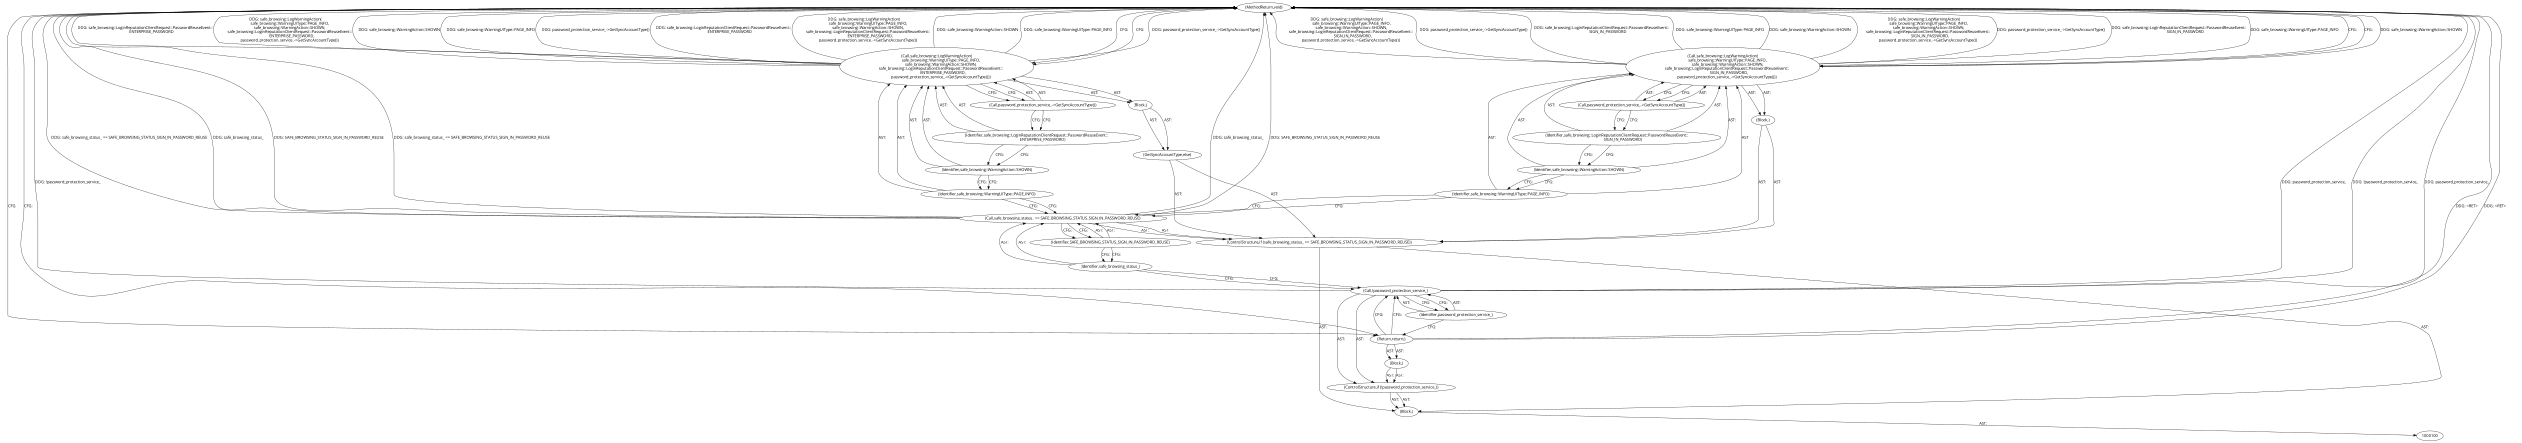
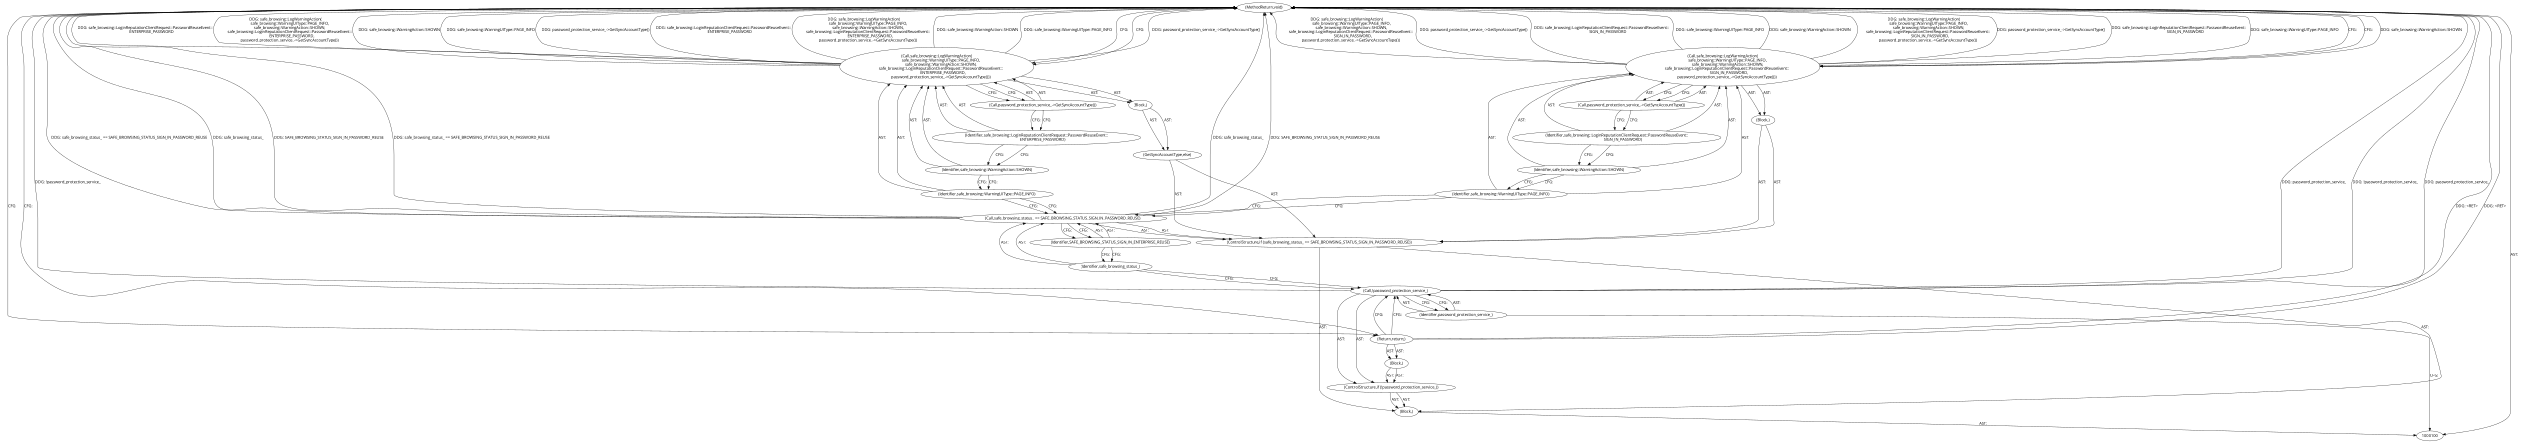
  digraph {
    fontname="Open Sans"
    node [fontname="Open Sans"]
    edge [fontname="Open Sans"]
    n1 [label="(MethodReturn,void)"]
    n2 [label="(Call,safe_browsing::LogWarningAction(\n        safe_browsing::WarningUIType::PAGE_INFO,\n        safe_browsing::WarningAction::SHOWN,\n        safe_browsing::LoginReputationClientRequest::PasswordReuseEvent::\n            ENTERPRISE_PASSWORD,\n        password_protection_service_->GetSyncAccountType()))"]
    n3 [label="(Return,return;)"]
    n4 [label="(Call,safe_browsing::LogWarningAction(\n         safe_browsing::WarningUIType::PAGE_INFO,\n         safe_browsing::WarningAction::SHOWN,\n        safe_browsing::LoginReputationClientRequest::PasswordReuseEvent::\n            SIGN_IN_PASSWORD,\n        password_protection_service_->GetSyncAccountType()))"]
    1000100
    n6 [label="(Block,)"]
    n7 [label="(Call,password_protection_service_->GetSyncAccountType())"]
    n8 [label="(Block,)"]
    n9 [label="(Call,!password_protection_service_)"]
    n10 [label="(Call,password_protection_service_->GetSyncAccountType())"]
    n11 [label="(Block,)"]
    n12 [label="(Block,)"]
    n13 [label="(Identifier,safe_browsing::LoginReputationClientRequest::PasswordReuseEvent::\n            SIGN_IN_PASSWORD)"]
    n14 [label="(Identifier,safe_browsing::WarningAction::SHOWN)"]
    n15 [label="(Identifier,safe_browsing::WarningUIType::PAGE_INFO)"]
    n16 [label="(GetSyncAccountType,else)"]
    n17 [label="(ControlStructure,if (safe_browsing_status_ == SAFE_BROWSING_STATUS_SIGN_IN_PASSWORD_REUSE))"]
    n18 [label="(Identifier,safe_browsing::LoginReputationClientRequest::PasswordReuseEvent::\n            ENTERPRISE_PASSWORD)"]
    n19 [label="(Identifier,safe_browsing::WarningUIType::PAGE_INFO)"]
    n20 [label="(Call,safe_browsing_status_ == SAFE_BROWSING_STATUS_SIGN_IN_PASSWORD_REUSE)"]
-   n21 [label="(Identifier,SAFE_BROWSING_STATUS_SIGN_IN_PASSWORD_REUSE)"]
+   n21 [label="(Identifier,SAFE_BROWSING_STATUS_SIGN_IN_ENTERPRISE_REUSE)"]
    n22 [label="(Identifier,safe_browsing::WarningAction::SHOWN)"]
    n23 [label="(ControlStructure,if (!password_protection_service_))"]
    n24 [label="(Identifier,password_protection_service_)"]
    n25 [label="(Identifier,safe_browsing_status_)"]
    n1 -> n2 [label="CFG: "]
    n1 -> n2 [label="CFG: "]
    n1 -> n3 [label="CFG: "]
    n1 -> n3 [label="CFG: "]
    n1 -> n4 [label="CFG: "]
    n1 -> n4 [label="CFG: "]
+   n1 -> 1000100 [label="AST: "]
    n2 -> n1 [label="DDG: password_protection_service_->GetSyncAccountType()"]
    n2 -> n1 [label="DDG: safe_browsing::LoginReputationClientRequest::PasswordReuseEvent::\n            ENTERPRISE_PASSWORD"]
    n2 -> n1 [label="DDG: safe_browsing::LogWarningAction(\n        safe_browsing::WarningUIType::PAGE_INFO,\n        safe_browsing::WarningAction::SHOWN,\n        safe_browsing::LoginReputationClientRequest::PasswordReuseEvent::\n            ENTERPRISE_PASSWORD,\n        password_protection_service_->GetSyncAccountType())"]
    n2 -> n1 [label="DDG: safe_browsing::WarningAction::SHOWN"]
    n2 -> n1 [label="DDG: safe_browsing::WarningUIType::PAGE_INFO"]
    n2 -> n1 [label="DDG: password_protection_service_->GetSyncAccountType()"]
    n2 -> n1 [label="DDG: safe_browsing::LoginReputationClientRequest::PasswordReuseEvent::\n            ENTERPRISE_PASSWORD"]
    n2 -> n1 [label="DDG: safe_browsing::LogWarningAction(\n        safe_browsing::WarningUIType::PAGE_INFO,\n        safe_browsing::WarningAction::SHOWN,\n        safe_browsing::LoginReputationClientRequest::PasswordReuseEvent::\n            ENTERPRISE_PASSWORD,\n        password_protection_service_->GetSyncAccountType())"]
    n2 -> n1 [label="DDG: safe_browsing::WarningAction::SHOWN"]
    n2 -> n1 [label="DDG: safe_browsing::WarningUIType::PAGE_INFO"]
    n2 -> n6 [label="AST: "]
    n2 -> n6 [label="AST: "]
    n2 -> n7 [label="CFG: "]
    n2 -> n7 [label="CFG: "]
    n3 -> n1 [label="DDG: <RET>"]
    n3 -> n1 [label="DDG: <RET>"]
    n3 -> n8 [label="AST: "]
    n3 -> n8 [label="AST: "]
    n3 -> n9 [label="CFG: "]
    n3 -> n9 [label="CFG: "]
    n4 -> n1 [label="DDG: safe_browsing::WarningAction::SHOWN"]
    n4 -> n1 [label="DDG: safe_browsing::LogWarningAction(\n         safe_browsing::WarningUIType::PAGE_INFO,\n         safe_browsing::WarningAction::SHOWN,\n        safe_browsing::LoginReputationClientRequest::PasswordReuseEvent::\n            SIGN_IN_PASSWORD,\n        password_protection_service_->GetSyncAccountType())"]
    n4 -> n1 [label="DDG: password_protection_service_->GetSyncAccountType()"]
    n4 -> n1 [label="DDG: safe_browsing::LoginReputationClientRequest::PasswordReuseEvent::\n            SIGN_IN_PASSWORD"]
    n4 -> n1 [label="DDG: safe_browsing::WarningUIType::PAGE_INFO"]
    n4 -> n1 [label="DDG: safe_browsing::WarningAction::SHOWN"]
    n4 -> n1 [label="DDG: safe_browsing::LogWarningAction(\n         safe_browsing::WarningUIType::PAGE_INFO,\n         safe_browsing::WarningAction::SHOWN,\n        safe_browsing::LoginReputationClientRequest::PasswordReuseEvent::\n            SIGN_IN_PASSWORD,\n        password_protection_service_->GetSyncAccountType())"]
    n4 -> n1 [label="DDG: password_protection_service_->GetSyncAccountType()"]
    n4 -> n1 [label="DDG: safe_browsing::LoginReputationClientRequest::PasswordReuseEvent::\n            SIGN_IN_PASSWORD"]
    n4 -> n1 [label="DDG: safe_browsing::WarningUIType::PAGE_INFO"]
    n4 -> n10 [label="CFG: "]
    n4 -> n10 [label="CFG: "]
    n4 -> n11 [label="AST: "]
    n4 -> n11 [label="AST: "]
    n6 -> n16 [label="AST: "]
    n6 -> n16 [label="AST: "]
    n7 -> n2 [label="AST: "]
    n7 -> n2 [label="AST: "]
    n7 -> n18 [label="CFG: "]
    n7 -> n18 [label="CFG: "]
    n8 -> n23 [label="AST: "]
    n8 -> n23 [label="AST: "]
    n9 -> n1 [label="DDG: password_protection_service_"]
    n9 -> n1 [label="DDG: !password_protection_service_"]
    n9 -> n1 [label="DDG: password_protection_service_"]
    n9 -> n1 [label="DDG: !password_protection_service_"]
    n9 -> n23 [label="AST: "]
    n9 -> n23 [label="AST: "]
    n9 -> n24 [label="CFG: "]
    n9 -> n24 [label="CFG: "]
    n10 -> n4 [label="AST: "]
    n10 -> n4 [label="AST: "]
    n10 -> n13 [label="CFG: "]
    n10 -> n13 [label="CFG: "]
    n11 -> n17 [label="AST: "]
    n11 -> n17 [label="AST: "]
    n12 -> 1000100 [label="AST: "]
    n13 -> n4 [label="AST: "]
    n13 -> n4 [label="AST: "]
    n13 -> n14 [label="CFG: "]
    n13 -> n14 [label="CFG: "]
    n14 -> n4 [label="AST: "]
    n14 -> n4 [label="AST: "]
    n14 -> n15 [label="CFG: "]
    n14 -> n15 [label="CFG: "]
    n15 -> n4 [label="AST: "]
    n15 -> n4 [label="AST: "]
    n15 -> n20 [label="CFG: "]
    n15 -> n20 [label="CFG: "]
    n16 -> n17 [label="AST: "]
    n16 -> n17 [label="AST: "]
    n17 -> n12 [label="AST: "]
    n17 -> n12 [label="AST: "]
    n18 -> n2 [label="AST: "]
    n18 -> n2 [label="AST: "]
    n18 -> n22 [label="CFG: "]
    n18 -> n22 [label="CFG: "]
    n19 -> n2 [label="AST: "]
    n19 -> n2 [label="AST: "]
    n19 -> n20 [label="CFG: "]
    n19 -> n20 [label="CFG: "]
    n20 -> n1 [label="DDG: safe_browsing_status_ == SAFE_BROWSING_STATUS_SIGN_IN_PASSWORD_REUSE"]
    n20 -> n1 [label="DDG: safe_browsing_status_"]
    n20 -> n1 [label="DDG: SAFE_BROWSING_STATUS_SIGN_IN_PASSWORD_REUSE"]
    n20 -> n1 [label="DDG: safe_browsing_status_ == SAFE_BROWSING_STATUS_SIGN_IN_PASSWORD_REUSE"]
    n20 -> n1 [label="DDG: safe_browsing_status_"]
    n20 -> n1 [label="DDG: SAFE_BROWSING_STATUS_SIGN_IN_PASSWORD_REUSE"]
    n20 -> n17 [label="AST: "]
    n20 -> n17 [label="AST: "]
    n20 -> n21 [label="CFG: "]
    n20 -> n21 [label="CFG: "]
    n21 -> n20 [label="AST: "]
    n21 -> n20 [label="AST: "]
    n21 -> n25 [label="CFG: "]
    n21 -> n25 [label="CFG: "]
    n22 -> n2 [label="AST: "]
    n22 -> n2 [label="AST: "]
    n22 -> n19 [label="CFG: "]
    n22 -> n19 [label="CFG: "]
    n23 -> n12 [label="AST: "]
    n23 -> n12 [label="AST: "]
-   n24 -> n3 [label="CFG: "]
+   n24 -> 1000100 [label="CFG: "]
    n24 -> n9 [label="AST: "]
    n24 -> n9 [label="AST: "]
    n25 -> n9 [label="CFG: "]
    n25 -> n9 [label="CFG: "]
    n25 -> n20 [label="AST: "]
    n25 -> n20 [label="AST: "]
  }
